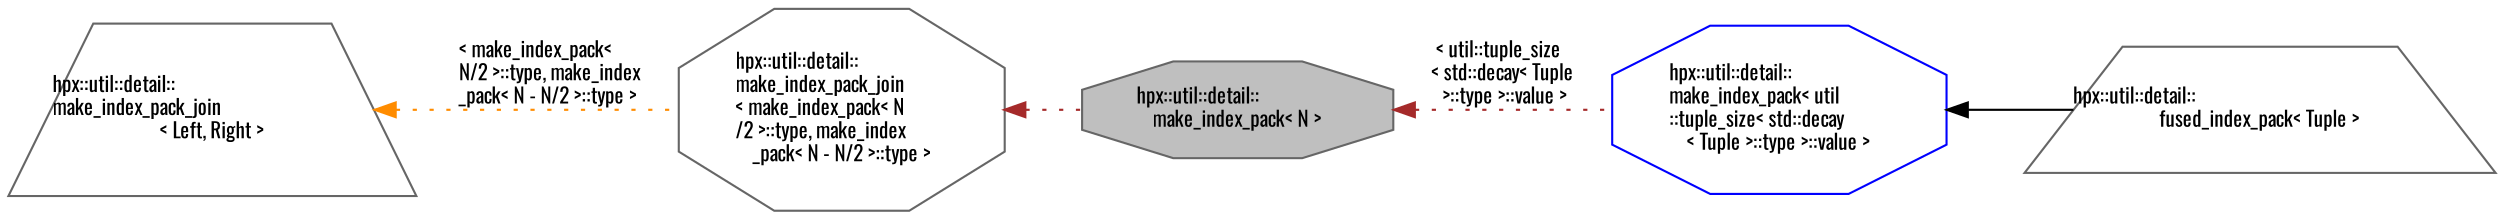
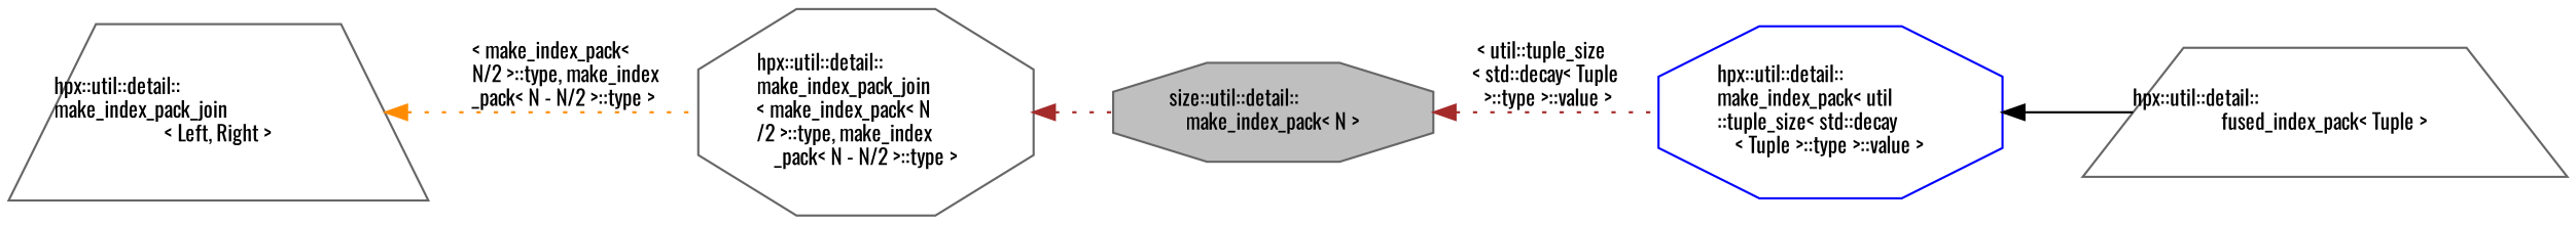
  digraph {
    rankdir=LR
    fontname=Oswald
    node [color=gray40 fillcolor=white fontname=Oswald fontsize=10 shape=octagon style=filled]
    edge [color=brown dir=back fontname=Oswald fontsize=10 labelfontname=Helvetica labelfontsize=10 style=dotted]
-   n1 [fillcolor=grey75 fontcolor=black height=0.2 label="hpx::util::detail::\lmake_index_pack\< N \>" width=0.4]
+   n1 [fillcolor=grey75 fontcolor=black height=0.2 label="size::util::detail::\lmake_index_pack\< N \>" width=0.4]
    n2 [color=blue height=0.2 label="hpx::util::detail::\lmake_index_pack\< util\l::tuple_size\< std::decay\l\< Tuple \>::type \>::value \>" width=0.4]
    n3 [height=0.2 label="hpx::util::detail::\lmake_index_pack_join\l\< make_index_pack\< N\l/2 \>::type, make_index\l_pack\< N - N/2 \>::type \>" width=0.4]
    n4 [height=0.2 label="hpx::util::detail::\lmake_index_pack_join\l\< Left, Right \>" shape=trapezium width=0.4]
    n5 [height=0.2 label="hpx::util::detail::\lfused_index_pack\< Tuple \>" shape=trapezium width=0.4]
    n1 -> n2 [label=" \< util::tuple_size\l\< std::decay\< Tuple\l \>::type \>::value \>"]
    n2 -> n5 [color=black style=solid]
    n3 -> n1
    n4 -> n3 [color=darkorange label=" \< make_index_pack\<\l N/2 \>::type, make_index\l_pack\< N - N/2 \>::type \>"]
  }
